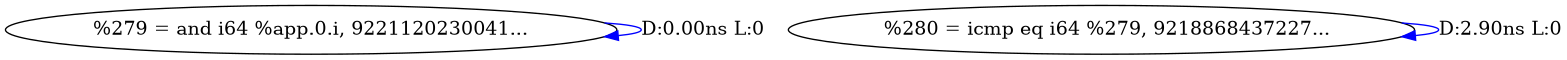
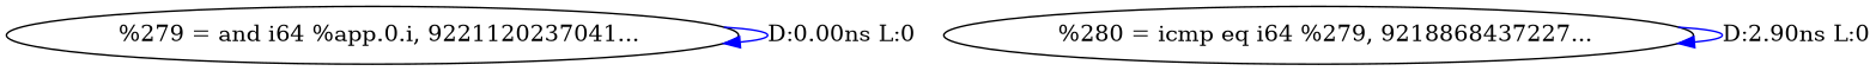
  digraph {
    edge [color=blue]
-   n1 [label="%279 = and i64 %app.0.i, 9221120230041..."]
+   n1 [label="  %279 = and i64 %app.0.i, 9221120237041..."]
    n2 [label="  %280 = icmp eq i64 %279, 9218868437227..."]
    n1 -> n1 [label="D:0.00ns L:0"]
    n2 -> n2 [label="D:2.90ns L:0"]
  }
